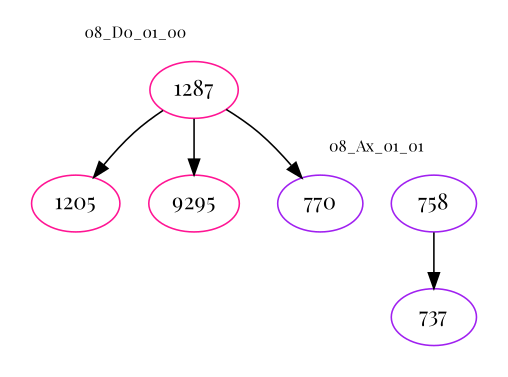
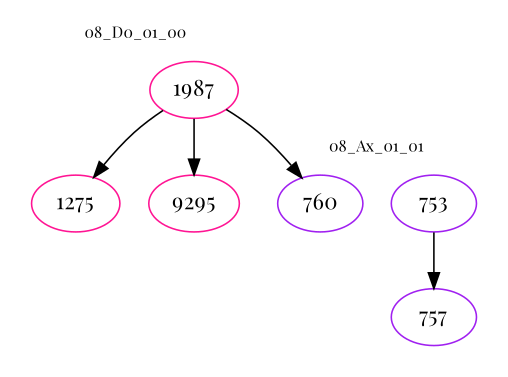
  digraph {
    fontname="Playfair Display"
    node [color=purple fontname="Playfair Display"]
    edge [color=black fontname="Playfair Display"]
-   n1 [label=758]
-   n2 [label=737]
-   n3 [label=770]
-   n4 [color=deeppink label=1287]
-   n5 [color=deeppink label=1205]
+   n1 [label=753]
+   n2 [label=757]
+   n3 [label=760]
+   n4 [color=deeppink label=1987]
+   n5 [color=deeppink label=1275]
    n6 [color=deeppink label=9295]
    subgraph cluster_1 {
      color=white
      fontsize=10
      label="08_Ax_01_01"
      n1
      n2
      n3
    }
    subgraph cluster_2 {
      color=white
      fontsize=10
      label="08_D0_01_00"
      n4
      n5
      n6
    }
    n1 -> n2
    n4 -> n3
    n4 -> n5
    n4 -> n6
  }
